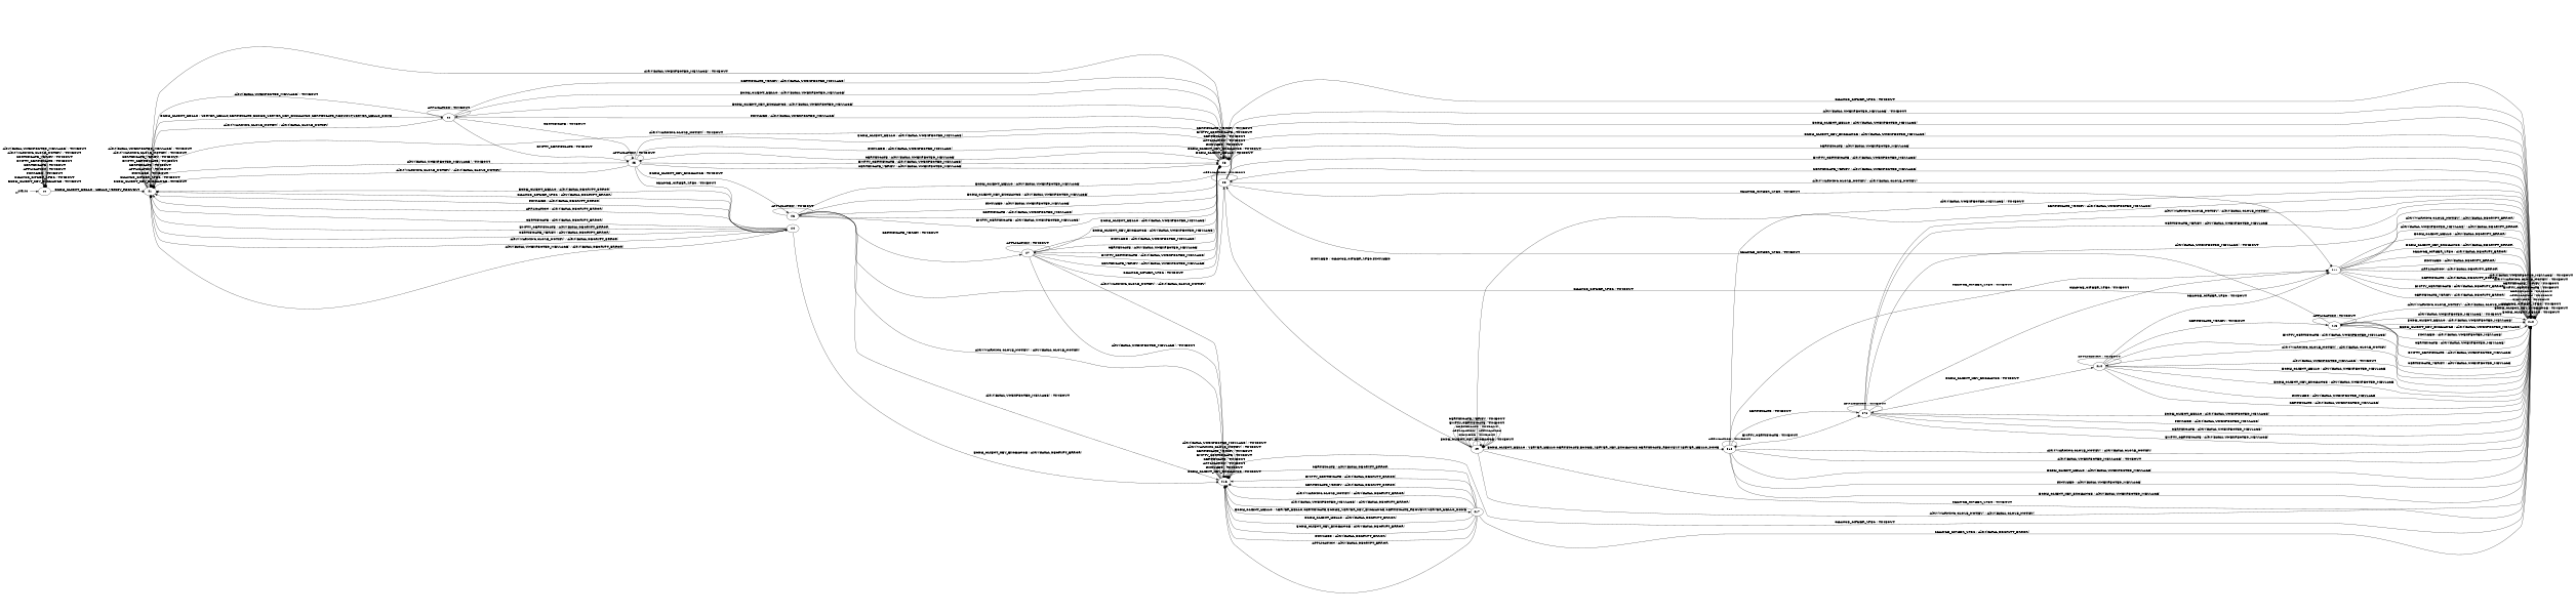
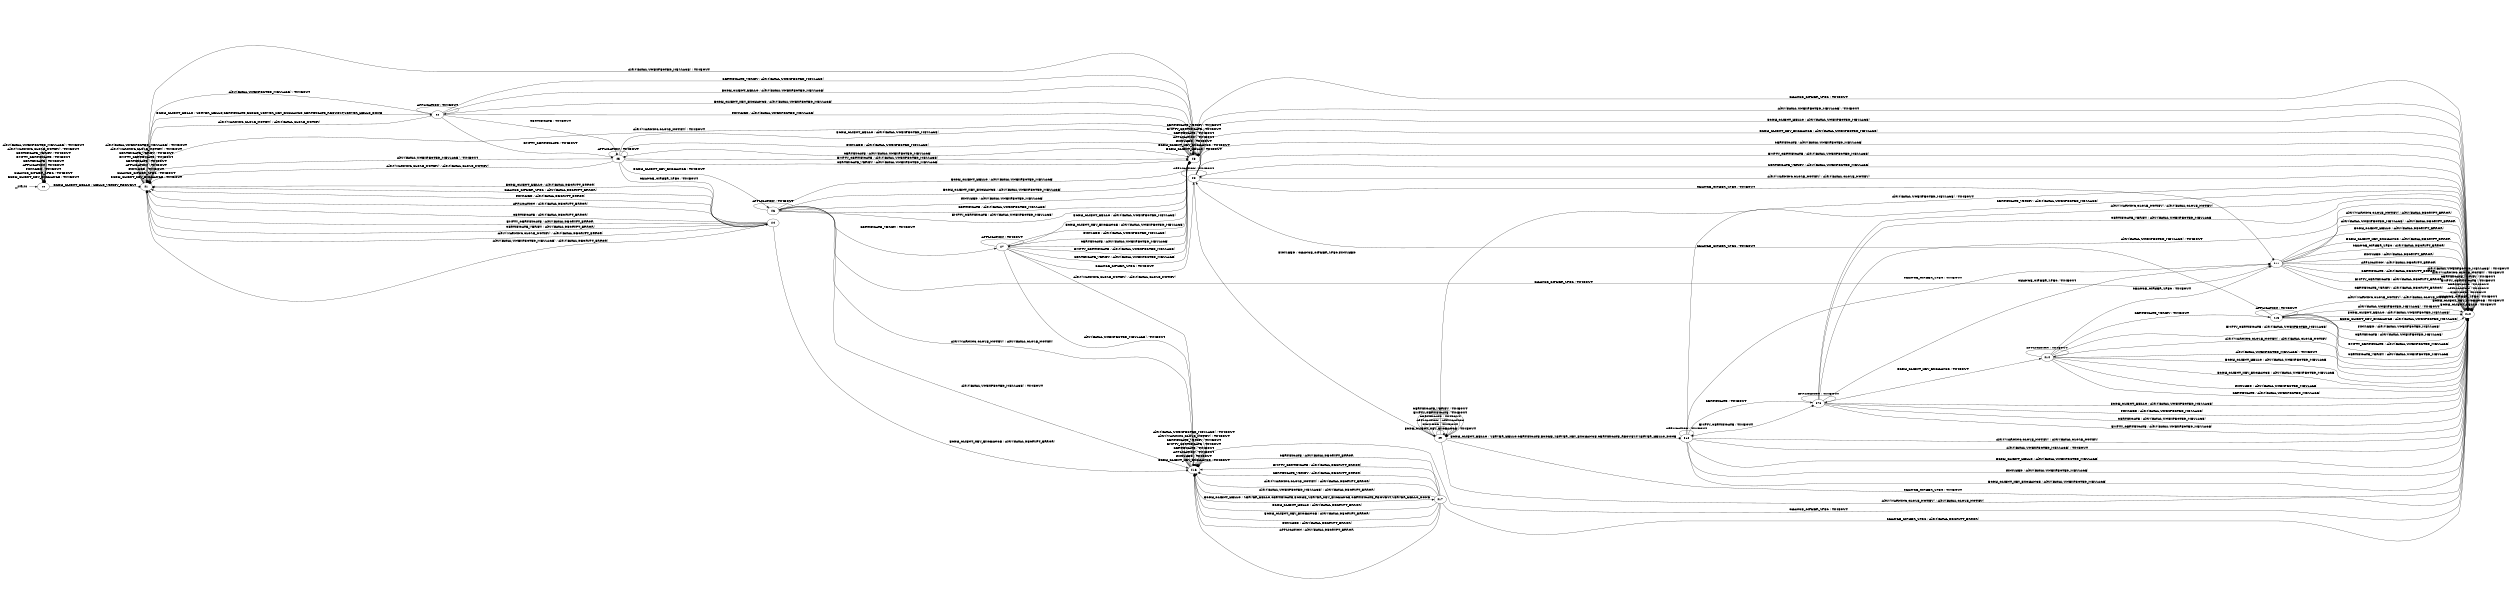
  digraph {
    rankdir=LR
    edge [arrowhead=normal]
    n1 [label=s0]
    n2 [label=s1]
    n3 [label=s2]
    n4 [label=s3]
    n5 [label=s5]
    n6 [label=s10]
    n7 [label=s4]
    n8 [label=s16]
    n9 [label=s6]
    n10 [label=s17]
    n11 [label=s7]
    n12 [label=s11]
    n13 [label=s8]
    n14 [label=s9]
    n15 [label=s12]
    n16 [label=s73]
    n17 [label=s14]
    n18 [label=s15]
    __start0 [shape=none]
    n1 -> n1 [label="ECDH_CLIENT_KEY_EXCHANGE / TIMEOUT"]
    n1 -> n1 [label="CHANGE_CIPHER_SPEC / TIMEOUT"]
    n1 -> n1 [arrowhead=dot label="FINISHED / TIMEOUT"]
    n1 -> n1 [arrowhead=dot label="APPLICATION / TIMEOUT"]
    n1 -> n1 [arrowhead=dot label="CERTIFICATE / TIMEOUT"]
    n1 -> n1 [arrowhead=dot label="EMPTY_CERTIFICATE / TIMEOUT"]
    n1 -> n1 [label="CERTIFICATE_VERIFY / TIMEOUT"]
    n1 -> n1 [label="Alert(WARNING,CLOSE_NOTIFY) / TIMEOUT"]
    n1 -> n1 [arrowhead=dot label="Alert(FATAL,UNEXPECTED_MESSAGE) / TIMEOUT"]
    n1 -> n2 [arrowhead=dot label="ECDH_CLIENT_HELLO / HELLO_VERIFY_REQUEST"]
    n2 -> n2 [label="ECDH_CLIENT_KEY_EXCHANGE / TIMEOUT"]
    n2 -> n2 [arrowhead=dot label="CHANGE_CIPHER_SPEC / TIMEOUT"]
    n2 -> n2 [label="FINISHED / TIMEOUT"]
    n2 -> n2 [arrowhead=dot label="APPLICATION / TIMEOUT"]
    n2 -> n2 [arrowhead=dot label="CERTIFICATE / TIMEOUT"]
    n2 -> n2 [label="EMPTY_CERTIFICATE / TIMEOUT"]
    n2 -> n2 [arrowhead=dot label="CERTIFICATE_VERIFY / TIMEOUT"]
    n2 -> n2 [label="Alert(WARNING,CLOSE_NOTIFY) / TIMEOUT"]
    n2 -> n2 [arrowhead=dot label="Alert(FATAL,UNEXPECTED_MESSAGE) / TIMEOUT"]
    n2 -> n3 [arrowhead=dot label="ECDH_CLIENT_HELLO / SERVER_HELLO,CERTIFICATE,ECDHE_SERVER_KEY_EXCHANGE,CERTIFICATE_REQUEST,SERVER_HELLO_DONE"]
    n3 -> n2 [label="Alert(WARNING,CLOSE_NOTIFY) / Alert(FATAL,CLOSE_NOTIFY)"]
    n3 -> n2 [arrowhead=dot label="Alert(FATAL,UNEXPECTED_MESSAGE) / TIMEOUT"]
    n3 -> n3 [label="APPLICATION / TIMEOUT"]
    n3 -> n4 [label="ECDH_CLIENT_HELLO / Alert(FATAL,UNEXPECTED_MESSAGE)"]
    n3 -> n4 [arrowhead=dot label="ECDH_CLIENT_KEY_EXCHANGE / Alert(FATAL,UNEXPECTED_MESSAGE)"]
    n3 -> n4 [label="FINISHED / Alert(FATAL,UNEXPECTED_MESSAGE)"]
    n3 -> n4 [label="CERTIFICATE_VERIFY / Alert(FATAL,UNEXPECTED_MESSAGE)"]
    n3 -> n5 [arrowhead=dot label="CERTIFICATE / TIMEOUT"]
    n3 -> n5 [arrowhead=dot label="EMPTY_CERTIFICATE / TIMEOUT"]
    n4 -> n2 [label="Alert(WARNING,CLOSE_NOTIFY) / TIMEOUT"]
    n4 -> n2 [label="Alert(FATAL,UNEXPECTED_MESSAGE) / TIMEOUT"]
    n4 -> n4 [label="ECDH_CLIENT_HELLO / TIMEOUT"]
    n4 -> n4 [arrowhead=dot label="ECDH_CLIENT_KEY_EXCHANGE / TIMEOUT"]
    n4 -> n4 [arrowhead=dot label="FINISHED / TIMEOUT"]
    n4 -> n4 [label="APPLICATION / TIMEOUT"]
    n4 -> n4 [label="CERTIFICATE / TIMEOUT"]
    n4 -> n4 [arrowhead=dot label="EMPTY_CERTIFICATE / TIMEOUT"]
    n4 -> n4 [label="CERTIFICATE_VERIFY / TIMEOUT"]
    n4 -> n6 [arrowhead=dot label="CHANGE_CIPHER_SPEC / TIMEOUT"]
    n5 -> n2 [arrowhead=dot label="Alert(WARNING,CLOSE_NOTIFY) / Alert(FATAL,CLOSE_NOTIFY)"]
    n5 -> n2 [arrowhead=dot label="Alert(FATAL,UNEXPECTED_MESSAGE) / TIMEOUT"]
    n5 -> n4 [arrowhead=dot label="ECDH_CLIENT_HELLO / Alert(FATAL,UNEXPECTED_MESSAGE)"]
    n5 -> n4 [label="FINISHED / Alert(FATAL,UNEXPECTED_MESSAGE)"]
    n5 -> n4 [arrowhead=dot label="CERTIFICATE / Alert(FATAL,UNEXPECTED_MESSAGE)"]
    n5 -> n4 [arrowhead=dot label="EMPTY_CERTIFICATE / Alert(FATAL,UNEXPECTED_MESSAGE)"]
    n5 -> n4 [arrowhead=dot label="CERTIFICATE_VERIFY / Alert(FATAL,UNEXPECTED_MESSAGE)"]
    n5 -> n5 [arrowhead=dot label="APPLICATION / TIMEOUT"]
    n5 -> n7 [arrowhead=dot label="CHANGE_CIPHER_SPEC / TIMEOUT"]
    n5 -> n9 [label="ECDH_CLIENT_KEY_EXCHANGE / TIMEOUT"]
    n6 -> n6 [label="ECDH_CLIENT_HELLO / TIMEOUT"]
    n6 -> n6 [arrowhead=dot label="ECDH_CLIENT_KEY_EXCHANGE / TIMEOUT"]
    n6 -> n6 [label="CHANGE_CIPHER_SPEC / TIMEOUT"]
    n6 -> n6 [label="FINISHED / TIMEOUT"]
    n6 -> n6 [label="APPLICATION / TIMEOUT"]
    n6 -> n6 [arrowhead=dot label="CERTIFICATE / TIMEOUT"]
    n6 -> n6 [arrowhead=dot label="EMPTY_CERTIFICATE / TIMEOUT"]
    n6 -> n6 [arrowhead=dot label="CERTIFICATE_VERIFY / TIMEOUT"]
    n6 -> n6 [label="Alert(WARNING,CLOSE_NOTIFY) / TIMEOUT"]
    n6 -> n6 [arrowhead=dot label="Alert(FATAL,UNEXPECTED_MESSAGE) / TIMEOUT"]
    n7 -> n2 [label="ECDH_CLIENT_HELLO / Alert(FATAL,DECRYPT_ERROR)"]
    n7 -> n2 [arrowhead=dot label="CHANGE_CIPHER_SPEC / Alert(FATAL,DECRYPT_ERROR)"]
    n7 -> n2 [label="FINISHED / Alert(FATAL,DECRYPT_ERROR)"]
    n7 -> n2 [label="APPLICATION / Alert(FATAL,DECRYPT_ERROR)"]
    n7 -> n2 [arrowhead=dot label="CERTIFICATE / Alert(FATAL,DECRYPT_ERROR)"]
    n7 -> n2 [arrowhead=dot label="EMPTY_CERTIFICATE / Alert(FATAL,DECRYPT_ERROR)"]
    n7 -> n2 [label="CERTIFICATE_VERIFY / Alert(FATAL,DECRYPT_ERROR)"]
    n7 -> n2 [label="Alert(WARNING,CLOSE_NOTIFY) / Alert(FATAL,DECRYPT_ERROR)"]
    n7 -> n2 [label="Alert(FATAL,UNEXPECTED_MESSAGE) / Alert(FATAL,DECRYPT_ERROR)"]
    n7 -> n8 [arrowhead=dot label="ECDH_CLIENT_KEY_EXCHANGE / Alert(FATAL,DECRYPT_ERROR)"]
    n8 -> n6 [arrowhead=dot label="CHANGE_CIPHER_SPEC / TIMEOUT"]
    n8 -> n8 [arrowhead=dot label="ECDH_CLIENT_KEY_EXCHANGE / TIMEOUT"]
    n8 -> n8 [arrowhead=dot label="FINISHED / TIMEOUT"]
    n8 -> n8 [label="APPLICATION / TIMEOUT"]
    n8 -> n8 [arrowhead=dot label="CERTIFICATE / TIMEOUT"]
    n8 -> n8 [arrowhead=dot label="EMPTY_CERTIFICATE / TIMEOUT"]
    n8 -> n8 [arrowhead=dot label="CERTIFICATE_VERIFY / TIMEOUT"]
    n8 -> n8 [arrowhead=dot label="Alert(WARNING,CLOSE_NOTIFY) / TIMEOUT"]
    n8 -> n8 [label="Alert(FATAL,UNEXPECTED_MESSAGE) / TIMEOUT"]
    n8 -> n10 [label="ECDH_CLIENT_HELLO / SERVER_HELLO,CERTIFICATE,ECDHE_SERVER_KEY_EXCHANGE,CERTIFICATE_REQUEST,SERVER_HELLO_DONE"]
    n9 -> n4 [arrowhead=dot label="ECDH_CLIENT_HELLO / Alert(FATAL,UNEXPECTED_MESSAGE)"]
    n9 -> n4 [arrowhead=dot label="ECDH_CLIENT_KEY_EXCHANGE / Alert(FATAL,UNEXPECTED_MESSAGE)"]
    n9 -> n4 [label="FINISHED / Alert(FATAL,UNEXPECTED_MESSAGE)"]
    n9 -> n4 [label="CERTIFICATE / Alert(FATAL,UNEXPECTED_MESSAGE)"]
    n9 -> n4 [label="EMPTY_CERTIFICATE / Alert(FATAL,UNEXPECTED_MESSAGE)"]
    n9 -> n8 [arrowhead=dot label="Alert(WARNING,CLOSE_NOTIFY) / Alert(FATAL,CLOSE_NOTIFY)"]
    n9 -> n8 [label="Alert(FATAL,UNEXPECTED_MESSAGE) / TIMEOUT"]
    n9 -> n9 [label="APPLICATION / TIMEOUT"]
    n9 -> n11 [label="CERTIFICATE_VERIFY / TIMEOUT"]
    n9 -> n12 [label="CHANGE_CIPHER_SPEC / TIMEOUT"]
    n10 -> n6 [label="CHANGE_CIPHER_SPEC / Alert(FATAL,DECRYPT_ERROR)"]
    n10 -> n8 [label="ECDH_CLIENT_HELLO / Alert(FATAL,DECRYPT_ERROR)"]
    n10 -> n8 [arrowhead=dot label="ECDH_CLIENT_KEY_EXCHANGE / Alert(FATAL,DECRYPT_ERROR)"]
    n10 -> n8 [label="FINISHED / Alert(FATAL,DECRYPT_ERROR)"]
    n10 -> n8 [label="APPLICATION / Alert(FATAL,DECRYPT_ERROR)"]
    n10 -> n8 [arrowhead=dot label="CERTIFICATE / Alert(FATAL,DECRYPT_ERROR)"]
    n10 -> n8 [label="EMPTY_CERTIFICATE / Alert(FATAL,DECRYPT_ERROR)"]
    n10 -> n8 [arrowhead=dot label="CERTIFICATE_VERIFY / Alert(FATAL,DECRYPT_ERROR)"]
    n10 -> n8 [arrowhead=dot label="Alert(WARNING,CLOSE_NOTIFY) / Alert(FATAL,DECRYPT_ERROR)"]
    n10 -> n8 [label="Alert(FATAL,UNEXPECTED_MESSAGE) / Alert(FATAL,DECRYPT_ERROR)"]
    n11 -> n4 [arrowhead=dot label="ECDH_CLIENT_HELLO / Alert(FATAL,UNEXPECTED_MESSAGE)"]
    n11 -> n4 [arrowhead=dot label="ECDH_CLIENT_KEY_EXCHANGE / Alert(FATAL,UNEXPECTED_MESSAGE)"]
    n11 -> n4 [label="FINISHED / Alert(FATAL,UNEXPECTED_MESSAGE)"]
    n11 -> n4 [arrowhead=dot label="CERTIFICATE / Alert(FATAL,UNEXPECTED_MESSAGE)"]
    n11 -> n4 [arrowhead=dot label="EMPTY_CERTIFICATE / Alert(FATAL,UNEXPECTED_MESSAGE)"]
    n11 -> n4 [label="CERTIFICATE_VERIFY / Alert(FATAL,UNEXPECTED_MESSAGE)"]
    n11 -> n8 [arrowhead=dot label="Alert(WARNING,CLOSE_NOTIFY) / Alert(FATAL,CLOSE_NOTIFY)"]
    n11 -> n8 [arrowhead=dot label="Alert(FATAL,UNEXPECTED_MESSAGE) / TIMEOUT"]
    n11 -> n11 [arrowhead=dot label="APPLICATION / TIMEOUT"]
    n11 -> n13 [label="CHANGE_CIPHER_SPEC / TIMEOUT"]
    n12 -> n6 [arrowhead=dot label="ECDH_CLIENT_HELLO / Alert(FATAL,DECRYPT_ERROR)"]
    n12 -> n6 [arrowhead=dot label="ECDH_CLIENT_KEY_EXCHANGE / Alert(FATAL,DECRYPT_ERROR)"]
    n12 -> n6 [label="CHANGE_CIPHER_SPEC / Alert(FATAL,DECRYPT_ERROR)"]
    n12 -> n6 [label="FINISHED / Alert(FATAL,DECRYPT_ERROR)"]
    n12 -> n6 [arrowhead=dot label="APPLICATION / Alert(FATAL,DECRYPT_ERROR)"]
    n12 -> n6 [label="CERTIFICATE / Alert(FATAL,DECRYPT_ERROR)"]
    n12 -> n6 [arrowhead=dot label="EMPTY_CERTIFICATE / Alert(FATAL,DECRYPT_ERROR)"]
    n12 -> n6 [label="CERTIFICATE_VERIFY / Alert(FATAL,DECRYPT_ERROR)"]
    n12 -> n6 [arrowhead=dot label="Alert(WARNING,CLOSE_NOTIFY) / Alert(FATAL,DECRYPT_ERROR)"]
    n12 -> n6 [label="Alert(FATAL,UNEXPECTED_MESSAGE) / Alert(FATAL,DECRYPT_ERROR)"]
    n13 -> n6 [arrowhead=dot label="ECDH_CLIENT_HELLO / Alert(FATAL,UNEXPECTED_MESSAGE)"]
    n13 -> n6 [label="ECDH_CLIENT_KEY_EXCHANGE / Alert(FATAL,UNEXPECTED_MESSAGE)"]
    n13 -> n6 [arrowhead=dot label="CERTIFICATE / Alert(FATAL,UNEXPECTED_MESSAGE)"]
    n13 -> n6 [label="EMPTY_CERTIFICATE / Alert(FATAL,UNEXPECTED_MESSAGE)"]
    n13 -> n6 [arrowhead=dot label="CERTIFICATE_VERIFY / Alert(FATAL,UNEXPECTED_MESSAGE)"]
    n13 -> n6 [arrowhead=dot label="Alert(WARNING,CLOSE_NOTIFY) / Alert(FATAL,CLOSE_NOTIFY)"]
    n13 -> n6 [arrowhead=dot label="Alert(FATAL,UNEXPECTED_MESSAGE) / TIMEOUT"]
    n13 -> n12 [arrowhead=dot label="CHANGE_CIPHER_SPEC / TIMEOUT"]
    n13 -> n13 [arrowhead=dot label="APPLICATION / TIMEOUT"]
-   n13 -> n14 [label="FINISHED / CHANGE_CIPHER_SPEC,FINISHED"]
+   n13 -> n14 [arrowhead=dot label="FINISHED / CHANGE_CIPHER_SPEC,FINISHED"]
    n14 -> n6 [label="CHANGE_CIPHER_SPEC / TIMEOUT"]
    n14 -> n6 [arrowhead=dot label="Alert(WARNING,CLOSE_NOTIFY) / Alert(FATAL,CLOSE_NOTIFY)"]
    n14 -> n6 [label="Alert(FATAL,UNEXPECTED_MESSAGE) / TIMEOUT"]
    n14 -> n14 [arrowhead=dot label="ECDH_CLIENT_KEY_EXCHANGE / TIMEOUT"]
    n14 -> n14 [label="FINISHED / TIMEOUT"]
    n14 -> n14 [label="APPLICATION / APPLICATION"]
    n14 -> n14 [arrowhead=dot label="CERTIFICATE / TIMEOUT"]
    n14 -> n14 [arrowhead=dot label="EMPTY_CERTIFICATE / TIMEOUT"]
    n14 -> n14 [label="CERTIFICATE_VERIFY / TIMEOUT"]
    n14 -> n15 [arrowhead=dot label="ECDH_CLIENT_HELLO / SERVER_HELLO,CERTIFICATE,ECDHE_SERVER_KEY_EXCHANGE,CERTIFICATE_REQUEST,SERVER_HELLO_DONE"]
    n15 -> n6 [arrowhead=dot label="ECDH_CLIENT_HELLO / Alert(FATAL,UNEXPECTED_MESSAGE)"]
    n15 -> n6 [arrowhead=dot label="ECDH_CLIENT_KEY_EXCHANGE / Alert(FATAL,UNEXPECTED_MESSAGE)"]
    n15 -> n6 [arrowhead=dot label="FINISHED / Alert(FATAL,UNEXPECTED_MESSAGE)"]
    n15 -> n6 [label="CERTIFICATE_VERIFY / Alert(FATAL,UNEXPECTED_MESSAGE)"]
    n15 -> n6 [label="Alert(WARNING,CLOSE_NOTIFY) / Alert(FATAL,CLOSE_NOTIFY)"]
    n15 -> n6 [label="Alert(FATAL,UNEXPECTED_MESSAGE) / TIMEOUT"]
    n15 -> n12 [arrowhead=dot label="CHANGE_CIPHER_SPEC / TIMEOUT"]
    n15 -> n15 [arrowhead=dot label="APPLICATION / TIMEOUT"]
    n15 -> n16 [label="CERTIFICATE / TIMEOUT"]
    n15 -> n16 [arrowhead=dot label="EMPTY_CERTIFICATE / TIMEOUT"]
    n16 -> n6 [arrowhead=dot label="ECDH_CLIENT_HELLO / Alert(FATAL,UNEXPECTED_MESSAGE)"]
    n16 -> n6 [label="FINISHED / Alert(FATAL,UNEXPECTED_MESSAGE)"]
    n16 -> n6 [label="CERTIFICATE / Alert(FATAL,UNEXPECTED_MESSAGE)"]
    n16 -> n6 [arrowhead=dot label="EMPTY_CERTIFICATE / Alert(FATAL,UNEXPECTED_MESSAGE)"]
    n16 -> n6 [label="CERTIFICATE_VERIFY / Alert(FATAL,UNEXPECTED_MESSAGE)"]
    n16 -> n6 [arrowhead=dot label="Alert(WARNING,CLOSE_NOTIFY) / Alert(FATAL,CLOSE_NOTIFY)"]
    n16 -> n6 [label="Alert(FATAL,UNEXPECTED_MESSAGE) / TIMEOUT"]
    n16 -> n12 [arrowhead=dot label="CHANGE_CIPHER_SPEC / TIMEOUT"]
    n16 -> n16 [label="APPLICATION / TIMEOUT"]
    n16 -> n17 [label="ECDH_CLIENT_KEY_EXCHANGE / TIMEOUT"]
    n17 -> n6 [label="ECDH_CLIENT_HELLO / Alert(FATAL,UNEXPECTED_MESSAGE)"]
    n17 -> n6 [arrowhead=dot label="ECDH_CLIENT_KEY_EXCHANGE / Alert(FATAL,UNEXPECTED_MESSAGE)"]
    n17 -> n6 [arrowhead=dot label="FINISHED / Alert(FATAL,UNEXPECTED_MESSAGE)"]
    n17 -> n6 [label="CERTIFICATE / Alert(FATAL,UNEXPECTED_MESSAGE)"]
    n17 -> n6 [label="EMPTY_CERTIFICATE / Alert(FATAL,UNEXPECTED_MESSAGE)"]
    n17 -> n6 [label="Alert(WARNING,CLOSE_NOTIFY) / Alert(FATAL,CLOSE_NOTIFY)"]
    n17 -> n6 [label="Alert(FATAL,UNEXPECTED_MESSAGE) / TIMEOUT"]
    n17 -> n12 [label="CHANGE_CIPHER_SPEC / TIMEOUT"]
    n17 -> n17 [label="APPLICATION / TIMEOUT"]
    n17 -> n18 [label="CERTIFICATE_VERIFY / TIMEOUT"]
    n18 -> n6 [arrowhead=dot label="ECDH_CLIENT_HELLO / Alert(FATAL,UNEXPECTED_MESSAGE)"]
    n18 -> n6 [label="ECDH_CLIENT_KEY_EXCHANGE / Alert(FATAL,UNEXPECTED_MESSAGE)"]
    n18 -> n6 [arrowhead=dot label="FINISHED / Alert(FATAL,UNEXPECTED_MESSAGE)"]
    n18 -> n6 [label="CERTIFICATE / Alert(FATAL,UNEXPECTED_MESSAGE)"]
    n18 -> n6 [label="EMPTY_CERTIFICATE / Alert(FATAL,UNEXPECTED_MESSAGE)"]
    n18 -> n6 [label="CERTIFICATE_VERIFY / Alert(FATAL,UNEXPECTED_MESSAGE)"]
    n18 -> n6 [label="Alert(WARNING,CLOSE_NOTIFY) / Alert(FATAL,CLOSE_NOTIFY)"]
    n18 -> n6 [label="Alert(FATAL,UNEXPECTED_MESSAGE) / TIMEOUT"]
    n18 -> n13 [label="CHANGE_CIPHER_SPEC / TIMEOUT"]
    n18 -> n18 [arrowhead=dot label="APPLICATION / TIMEOUT"]
    __start0 -> n1
  }
